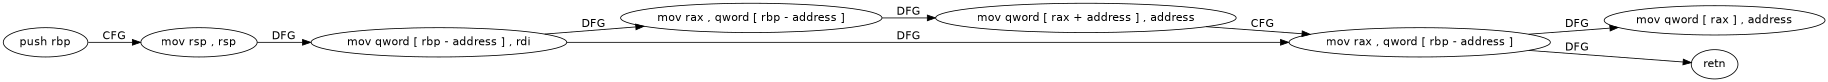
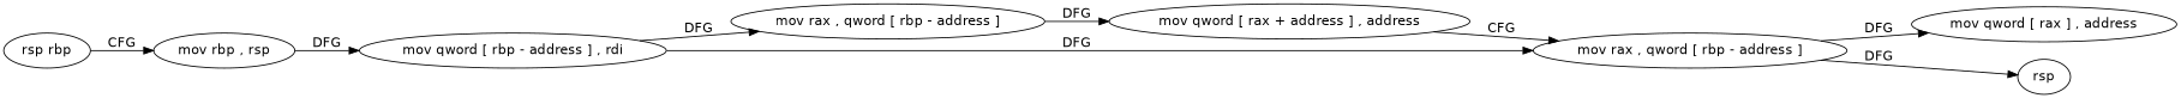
  digraph {
    fontname="DejaVu Sans"
    rankdir=LR
    node [fontname="DejaVu Sans"]
    edge [fontname="DejaVu Sans"]
-   n1 [label="push rbp"]
-   n2 [label="mov rsp , rsp"]
+   n1 [label="rsp rbp"]
+   n2 [label="mov rbp , rsp"]
    n3 [label="mov qword [ rbp - address ] , rdi"]
    n4 [label="mov rax , qword [ rbp - address ]"]
    n5 [label="mov rax , qword [ rbp - address ]"]
    n6 [label="mov qword [ rax + address ] , address"]
    n7 [label="mov qword [ rax ] , address"]
-   n8 [label=retn]
+   n8 [label=rsp]
    n1 -> n2 [label=CFG]
    n2 -> n3 [label=DFG]
    n3 -> n4 [label=DFG]
    n3 -> n5 [label=DFG]
    n4 -> n6 [label=DFG]
    n5 -> n7 [label=DFG]
    n5 -> n8 [label=DFG]
    n6 -> n5 [label=CFG]
  }
